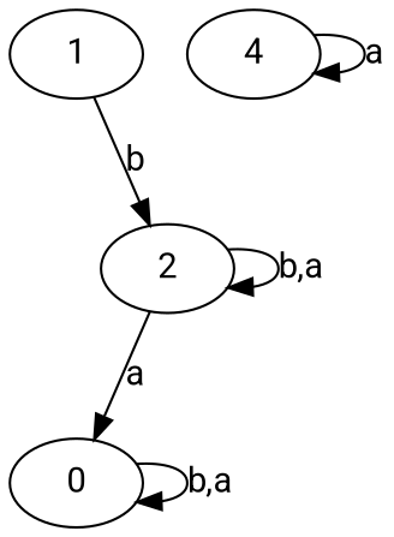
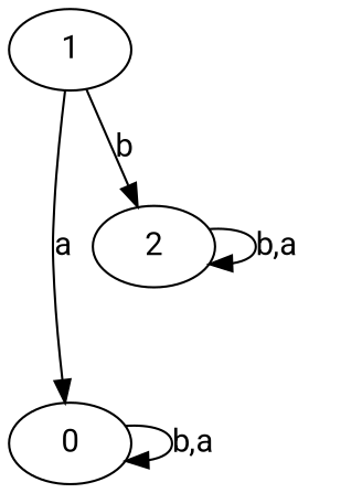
  digraph {
    d2tdocpreamble="\usetikzlibrary{automata}"
    d2tfigpreamble="\tikzstyle{every state}= [ draw=blue!50,very thick,fill=blue!20]  \tikzstyle{auto}= [fill=white]"
    fontname=Roboto
    ranksep=0.5
    node [fontname=Roboto style=state]
    edge [fontname=Roboto lblstyle=auto topath="loop above"]
    n1 [label=0 style="state, initial"]
    n2 [label=1]
    n3 [label=2 style="state, accepting"]
-   n4 [label=4]
    n1 -> n1 [label="b,a"]
-   n3 -> n1 [label=a topath="bend right"]
+   n2 -> n1 [label=a topath="bend right"]
    n2 -> n3 [label=b topath="bend right"]
    n3 -> n3 [label="b,a"]
-   n4 -> n4 [label=a]
  }
